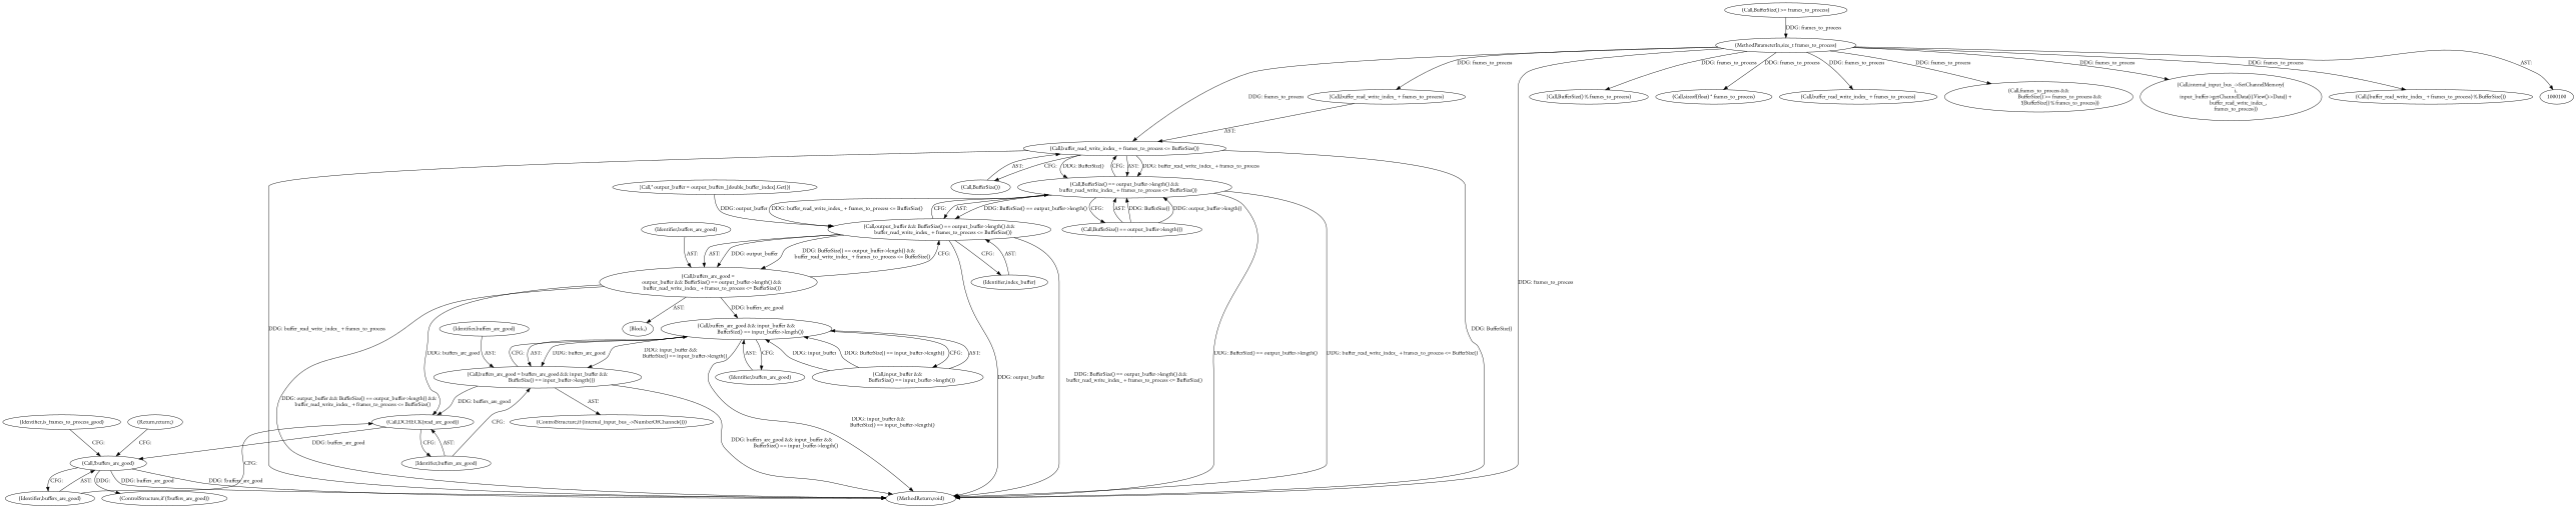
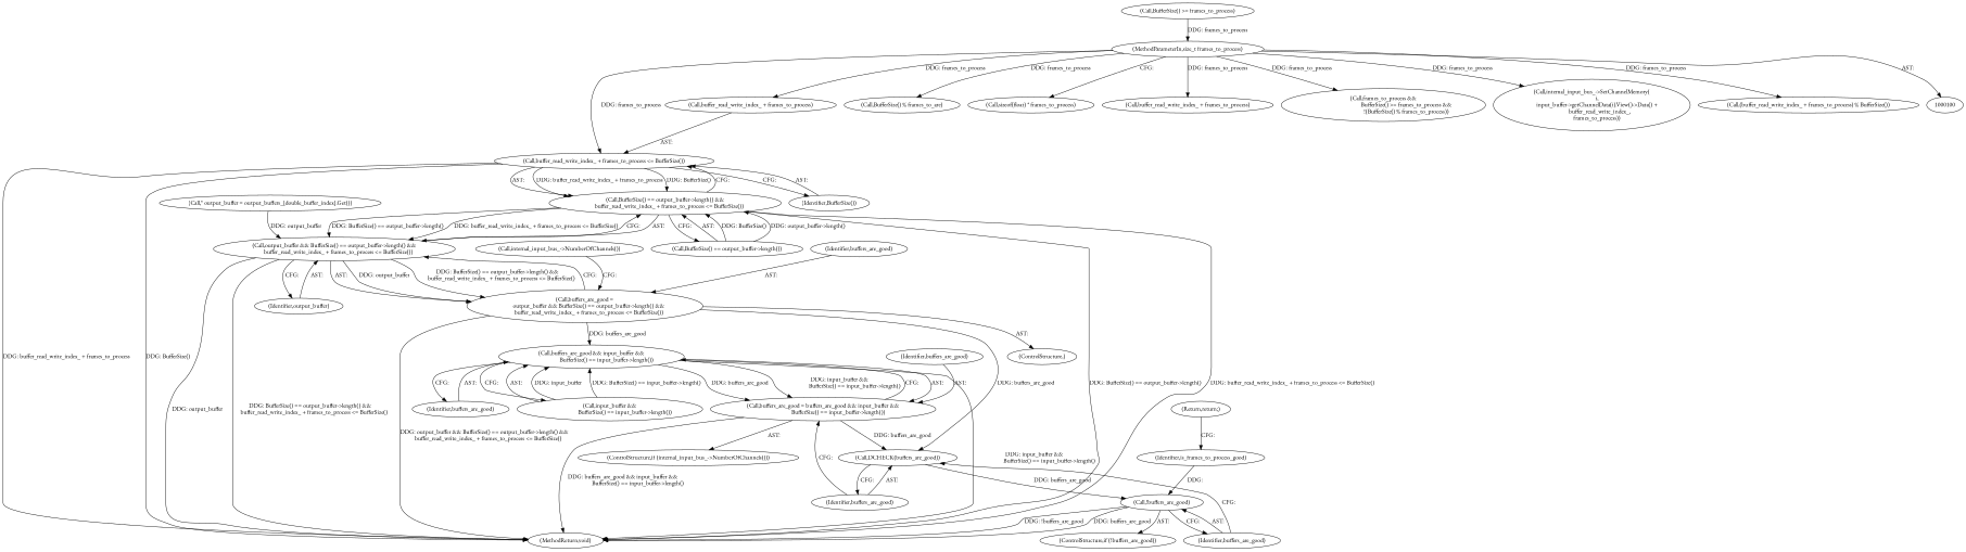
  digraph {
    fontname="EB Garamond"
    node [fontname="EB Garamond"]
    edge [fontname="EB Garamond"]
    n1 [label="(Call,buffer_read_write_index_ + frames_to_process <= BufferSize())"]
    n2 [label="(Call,BufferSize() == output_buffer->length() &&\n      buffer_read_write_index_ + frames_to_process <= BufferSize())"]
-   n3 [label="(Call,BufferSize())"]
+   n3 [label="(Identifier,BufferSize())"]
    n4 [label="(MethodReturn,void)"]
    n5 [label="(Call,output_buffer && BufferSize() == output_buffer->length() &&\n      buffer_read_write_index_ + frames_to_process <= BufferSize())"]
    n6 [label="(Call,BufferSize() == output_buffer->length())"]
    n7 [label="(MethodParameterIn,size_t frames_to_process)"]
    n8 [label="(Call,buffer_read_write_index_ + frames_to_process)"]
-   n9 [label="(Call,BufferSize() % frames_to_process)"]
+   n9 [label="(Call,BufferSize() % frames_to_are)"]
    n10 [label="(Call,sizeof(float) * frames_to_process)"]
    n11 [label="(Call,buffer_read_write_index_ + frames_to_process)"]
    n12 [label="(Call,frames_to_process &&\n                                   BufferSize() >= frames_to_process &&\n                                   !(BufferSize() % frames_to_process))"]
    n13 [label="(Call,internal_input_bus_->SetChannelMemory(\n        i,\n        input_buffer->getChannelData(i).View()->Data() +\n            buffer_read_write_index_,\n        frames_to_process))"]
    n14 [label="(Call,(buffer_read_write_index_ + frames_to_process) % BufferSize())"]
    1000100
    n16 [label="(Call,BufferSize() >= frames_to_process)"]
    n17 [label="(Call,buffers_are_good =\n      output_buffer && BufferSize() == output_buffer->length() &&\n      buffer_read_write_index_ + frames_to_process <= BufferSize())"]
-   n18 [label="(Identifier,index_buffer)"]
+   n18 [label="(Identifier,output_buffer)"]
    n19 [label="(Call,buffers_are_good && input_buffer &&\n                       BufferSize() == input_buffer->length())"]
-   n20 [label="(Call,DCHECK(read_are_good))"]
-   n21 [label="(Block,)"]
+   n20 [label="(Call,DCHECK(buffers_are_good))"]
+   n21 [label="(ControlStructure,)"]
    n22 [label="(Call,buffers_are_good = buffers_are_good && input_buffer &&\n                       BufferSize() == input_buffer->length())"]
    n23 [label="(Identifier,buffers_are_good)"]
    n24 [label="(Call,input_buffer &&\n                       BufferSize() == input_buffer->length())"]
    n25 [label="(Call,!buffers_are_good)"]
    n26 [label="(Identifier,buffers_are_good)"]
    n27 [label="(ControlStructure,if (internal_input_bus_->NumberOfChannels()))"]
    n28 [label="(ControlStructure,if (!buffers_are_good))"]
    n29 [label="(Identifier,buffers_are_good)"]
    n30 [label="(Identifier,is_frames_to_process_good)"]
+   n31 [label="(Call,internal_input_bus_->NumberOfChannels())"]
    n32 [label="(Call,* output_buffer = output_buffers_[double_buffer_index].Get())"]
    n33 [label="(Identifier,buffers_are_good)"]
    n34 [label="(Return,return;)"]
    n35 [label="(Identifier,buffers_are_good)"]
    n1 -> n2 [label="AST: "]
    n1 -> n2 [label="DDG: buffer_read_write_index_ + frames_to_process"]
    n1 -> n2 [label="DDG: BufferSize()"]
    n1 -> n3 [label="CFG: "]
    n1 -> n4 [label="DDG: buffer_read_write_index_ + frames_to_process"]
    n1 -> n4 [label="DDG: BufferSize()"]
    n2 -> n1 [label="CFG: "]
    n2 -> n4 [label="DDG: BufferSize() == output_buffer->length()"]
    n2 -> n4 [label="DDG: buffer_read_write_index_ + frames_to_process <= BufferSize()"]
    n2 -> n5 [label="AST: "]
    n2 -> n5 [label="DDG: BufferSize() == output_buffer->length()"]
    n2 -> n5 [label="DDG: buffer_read_write_index_ + frames_to_process <= BufferSize()"]
    n2 -> n6 [label="CFG: "]
    n3 -> n1 [label="AST: "]
    n5 -> n2 [label="CFG: "]
    n5 -> n4 [label="DDG: output_buffer"]
    n5 -> n4 [label="DDG: BufferSize() == output_buffer->length() &&\n      buffer_read_write_index_ + frames_to_process <= BufferSize()"]
    n5 -> n17 [label="AST: "]
    n5 -> n17 [label="DDG: output_buffer"]
    n5 -> n17 [label="DDG: BufferSize() == output_buffer->length() &&\n      buffer_read_write_index_ + frames_to_process <= BufferSize()"]
    n5 -> n18 [label="CFG: "]
    n6 -> n2 [label="AST: "]
    n6 -> n2 [label="DDG: BufferSize()"]
    n6 -> n2 [label="DDG: output_buffer->length()"]
    n7 -> n1 [label="DDG: frames_to_process"]
-   n7 -> n4 [label="DDG: frames_to_process"]
    n7 -> n8 [label="DDG: frames_to_process"]
    n7 -> n9 [label="DDG: frames_to_process"]
-   n7 -> n10 [label="DDG: frames_to_process"]
+   n7 -> n10 [label="CFG: "]
    n7 -> n11 [label="DDG: frames_to_process"]
    n7 -> n12 [label="DDG: frames_to_process"]
    n7 -> n13 [label="DDG: frames_to_process"]
    n7 -> n14 [label="DDG: frames_to_process"]
    n7 -> 1000100 [label="AST: "]
    n8 -> n1 [label="AST: "]
    n16 -> n7 [label="DDG: frames_to_process"]
    n17 -> n4 [label="DDG: output_buffer && BufferSize() == output_buffer->length() &&\n      buffer_read_write_index_ + frames_to_process <= BufferSize()"]
    n17 -> n5 [label="CFG: "]
    n17 -> n19 [label="DDG: buffers_are_good"]
    n17 -> n20 [label="DDG: buffers_are_good"]
    n17 -> n21 [label="AST: "]
    n18 -> n5 [label="AST: "]
    n19 -> n4 [label="DDG: input_buffer &&\n                       BufferSize() == input_buffer->length()"]
    n19 -> n22 [label="AST: "]
    n19 -> n22 [label="DDG: buffers_are_good"]
    n19 -> n22 [label="DDG: input_buffer &&\n                       BufferSize() == input_buffer->length()"]
    n19 -> n23 [label="CFG: "]
    n19 -> n24 [label="CFG: "]
    n20 -> n25 [label="DDG: buffers_are_good"]
    n20 -> n26 [label="CFG: "]
    n22 -> n4 [label="DDG: buffers_are_good && input_buffer &&\n                       BufferSize() == input_buffer->length()"]
    n22 -> n19 [label="CFG: "]
    n22 -> n20 [label="DDG: buffers_are_good"]
    n22 -> n27 [label="AST: "]
    n23 -> n19 [label="AST: "]
    n24 -> n19 [label="AST: "]
    n24 -> n19 [label="DDG: input_buffer"]
    n24 -> n19 [label="DDG: BufferSize() == input_buffer->length()"]
    n25 -> n4 [label="DDG: buffers_are_good"]
    n25 -> n4 [label="DDG: !buffers_are_good"]
-   n25 -> n28 [label="DDG: "]
+   n25 -> n28 [label="AST: "]
    n25 -> n29 [label="CFG: "]
    n26 -> n20 [label="AST: "]
    n26 -> n22 [label="CFG: "]
    n29 -> n20 [label="CFG: "]
    n29 -> n25 [label="AST: "]
-   n30 -> n25 [label="CFG: "]
+   n30 -> n25 [label="DDG: "]
+   n31 -> n17 [label="CFG: "]
    n32 -> n5 [label="DDG: output_buffer"]
    n33 -> n22 [label="AST: "]
-   n34 -> n25 [label="CFG: "]
+   n34 -> n30 [label="CFG: "]
    n35 -> n17 [label="AST: "]
  }
